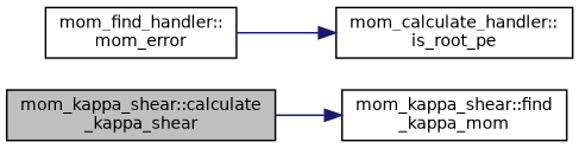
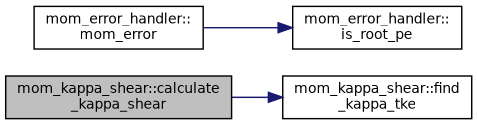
  digraph {
    rankdir=LR
    node [color=black fillcolor=white fontname=Helvetica fontsize=10 shape=record style=filled]
    edge [color=midnightblue fontname=Helvetica fontsize=10 labelfontname=Helvetica labelfontsize=10 style=solid]
    n1 [fillcolor=grey75 fontcolor=black height=0.2 label="mom_kappa_shear::calculate\l_kappa_shear" width=0.4]
-   n2 [height=0.2 label="mom_kappa_shear::find\l_kappa_mom" width=0.4]
-   n3 [height=0.2 label="mom_find_handler::\lmom_error" width=0.4]
-   n4 [height=0.2 label="mom_calculate_handler::\lis_root_pe" width=0.4]
+   n2 [height=0.2 label="mom_kappa_shear::find\l_kappa_tke" width=0.4]
+   n3 [height=0.2 label="mom_error_handler::\lmom_error" width=0.4]
+   n4 [height=0.2 label="mom_error_handler::\lis_root_pe" width=0.4]
    n1 -> n2
    n3 -> n4
  }
